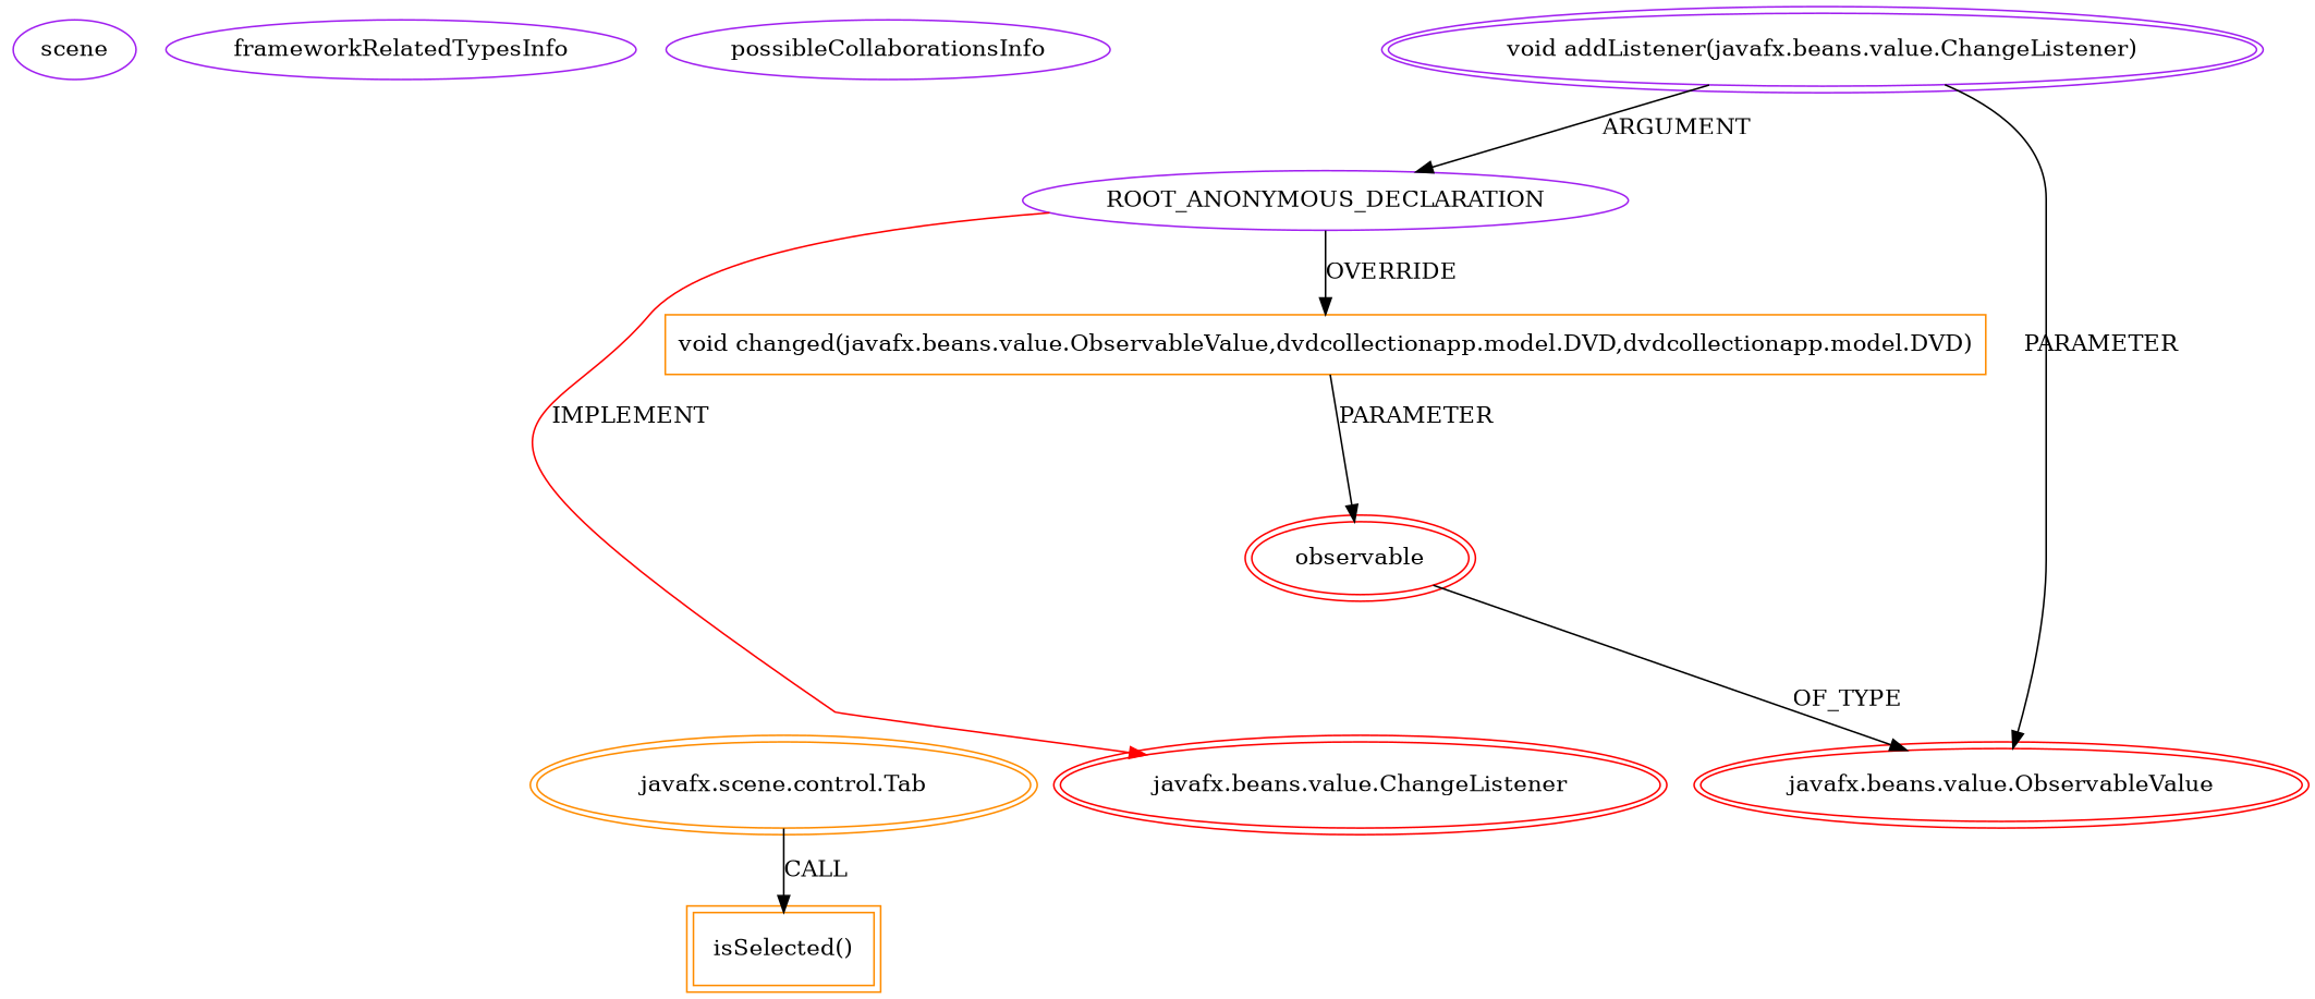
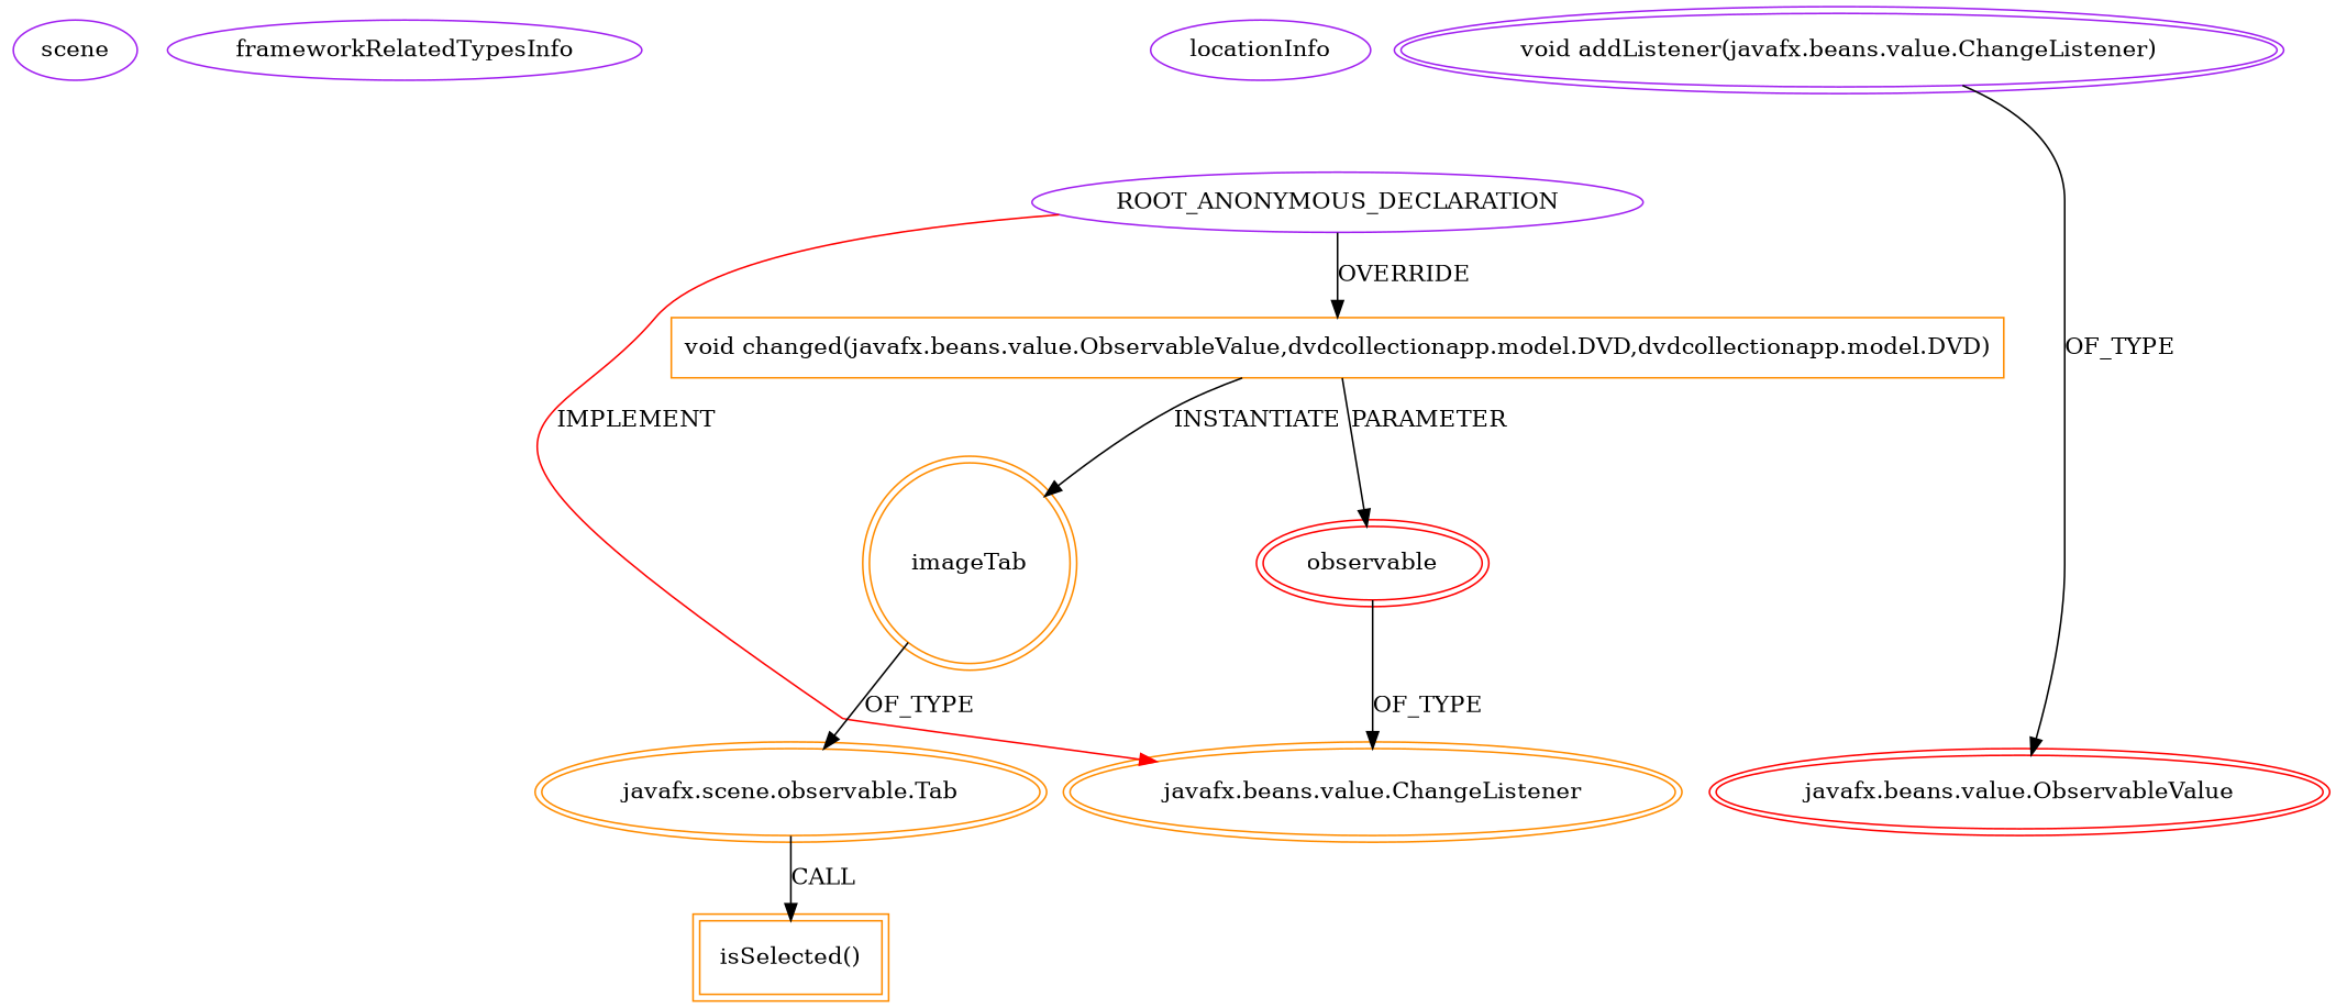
  digraph {
    node [color=purple isFrameworkType=true peripheries=2]
    n1 [category=extension_graph graphId=729 isAnonymous=true label=scene possibleRelation=false isFrameworkType="" peripheries=""]
    frameworkRelatedTypesInfo [0="javafx.beans.value.ChangeListener" isFrameworkType="" peripheries=""]
-   possibleCollaborationsInfo [isFrameworkType="" peripheries=""]
+   locationInfo [contextSignature="void initialize(java.net.URL,java.util.ResourceBundle)" filePath="/JoshuaHanrahan-DVDCollectionApp/DVDCollectionApp-master/src/dvdcollectionapp/view/DvdcollectionappfxmlController.java" graphId=729 projectName="JoshuaHanrahan-DVDCollectionApp" isFrameworkType="" peripheries=""]
    n5 [isFrameworkType=false label=ROOT_ANONYMOUS_DECLARATION vertexType=ROOT_ANONYMOUS_DECLARATION peripheries=""]
-   n6 [color=red label="javafx.beans.value.ChangeListener" vertexType=FRAMEWORK_INTERFACE_TYPE]
+   n6 [color=darkorange label="javafx.beans.value.ChangeListener" vertexType=FRAMEWORK_INTERFACE_TYPE]
    n7 [color=darkorange isFrameworkType=false label="void changed(javafx.beans.value.ObservableValue,dvdcollectionapp.model.DVD,dvdcollectionapp.model.DVD)" shape=box vertexType=OVERRIDING_METHOD_DECLARATION peripheries=""]
    n8 [color=red label=observable vertexType=PARAMETER_DECLARATION]
+   n9 [color=darkorange label=imageTab shape=circle vertexType=VARIABLE_EXPRESION]
    n10 [label="void addListener(javafx.beans.value.ChangeListener)" vertexType=OUTSIDE_CALL]
    n11 [color=red label="javafx.beans.value.ObservableValue" vertexType=FRAMEWORK_INTERFACE_TYPE]
-   n12 [color=darkorange label="javafx.scene.control.Tab" vertexType=FRAMEWORK_CLASS_TYPE]
+   n12 [color=darkorange label="javafx.scene.observable.Tab" vertexType=FRAMEWORK_CLASS_TYPE]
    n13 [color=darkorange label="isSelected()" shape=box vertexType=INSIDE_CALL]
    n5 -> n6 [color=red label=IMPLEMENT]
    n5 -> n7 [label=OVERRIDE]
    n7 -> n8 [label=PARAMETER]
-   n8 -> n11 [label=OF_TYPE]
-   n10 -> n5 [label=ARGUMENT]
-   n10 -> n11 [label=PARAMETER]
+   n7 -> n9 [label=INSTANTIATE]
+   n8 -> n6 [label=OF_TYPE]
+   n9 -> n12 [label=OF_TYPE]
+   n10 -> n11 [label=OF_TYPE]
    n12 -> n13 [label=CALL]
  }
